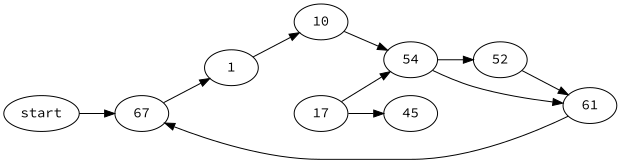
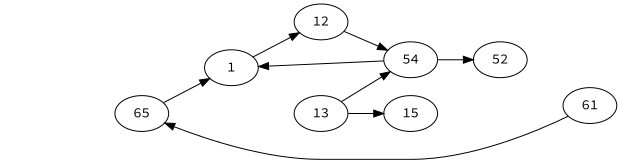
  digraph {
    fontname="Source Code Pro"
    rankdir=LR
    node [fontname="Source Code Pro"]
    edge [fontname="Source Code Pro"]
-   start
-   65 [label=67]
+   65
    1
-   10
+   10 [label=12]
    61
    n6 [label=54]
    n7 [label=52]
-   17
-   15 [label=45]
-   start -> 65
+   17 [label=13]
+   15
    65 -> 1
    1 -> 10
    10 -> n6
    61 -> 65
-   n6 -> 61
+   n6 -> 1
    n6 -> n7
-   n7 -> 61
    17 -> n6
    17 -> 15
  }
